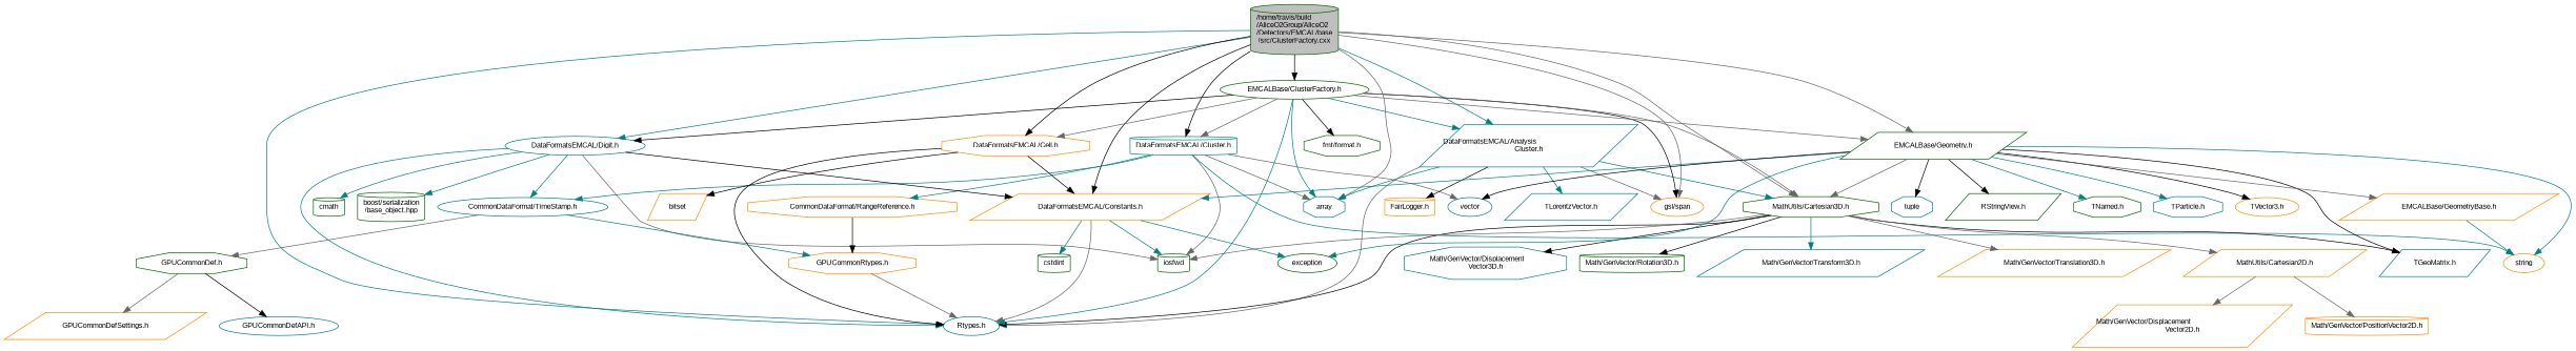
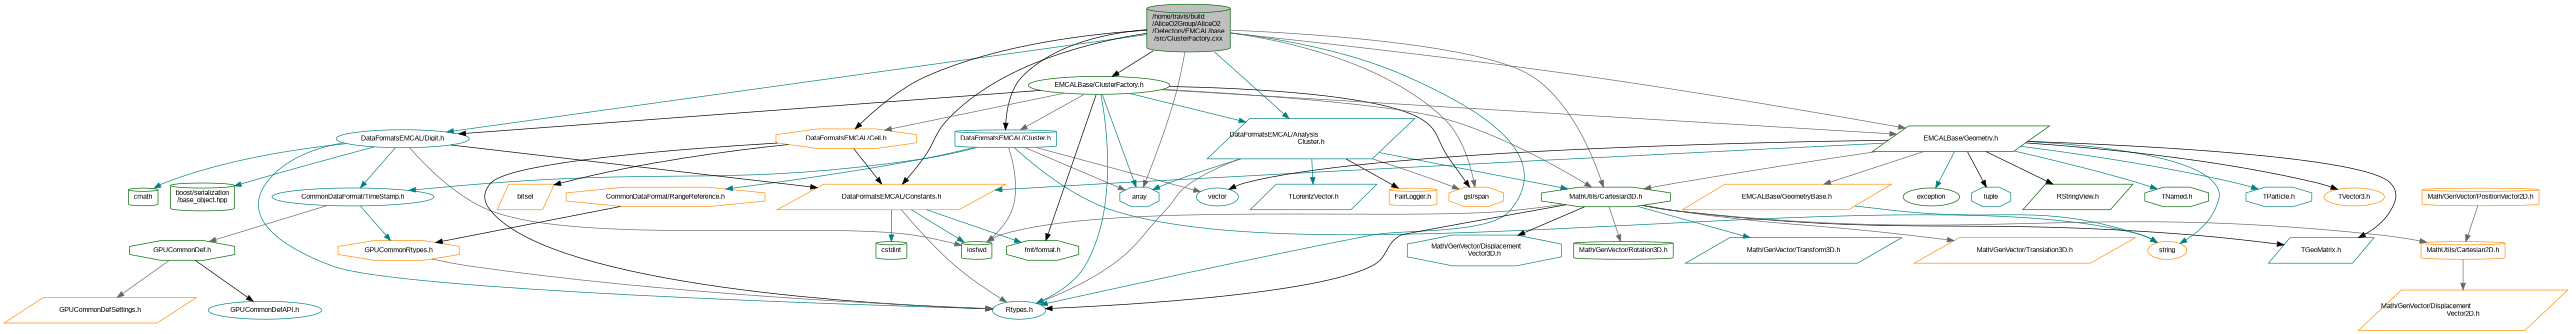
  digraph {
    fontname="Liberation Sans"
    node [color=darkorange fontname="Liberation Sans" fontsize=10 shape=parallelogram]
    edge [color=teal fontname="Liberation Sans" fontsize=10 labelfontname=Helvetica labelfontsize=10 style=solid]
    n1 [color=darkgreen fillcolor=grey75 fontcolor=black height=0.2 label="/home/travis/build\l/AliceO2Group/AliceO2\l/Detectors/EMCAL/base\l/src/ClusterFactory.cxx" shape=cylinder style=filled width=0.4]
    n2 [color=teal height=0.2 label=array shape=octagon width=0.4]
-   n3 [height=0.2 label="gsl/span" shape=ellipse width=0.4]
+   n3 [height=0.2 label="gsl/span" shape=octagon width=0.4]
    n4 [color=teal height=0.2 label="Rtypes.h" shape=ellipse width=0.4]
    n5 [color=teal height=0.2 label="DataFormatsEMCAL/Cluster.h" shape=cylinder width=0.4]
    n6 [color=teal height=0.2 label="DataFormatsEMCAL/Digit.h" shape=ellipse width=0.4]
    n7 [height=0.2 label="DataFormatsEMCAL/Constants.h" width=0.4]
    n8 [height=0.2 label="DataFormatsEMCAL/Cell.h" shape=octagon width=0.4]
    n9 [color=teal height=0.2 label="DataFormatsEMCAL/Analysis\lCluster.h" width=0.4]
    n10 [color=darkgreen height=0.2 label="MathUtils/Cartesian3D.h" shape=octagon width=0.4]
    n11 [color=darkgreen height=0.2 label="EMCALBase/Geometry.h" width=0.4]
    n12 [color=darkgreen height=0.2 label="EMCALBase/ClusterFactory.h" shape=ellipse width=0.4]
    n13 [color=darkgreen height=0.2 label=iosfwd shape=cylinder width=0.4]
    n14 [height=0.2 label=string shape=ellipse width=0.4]
    n15 [color=teal height=0.2 label=vector shape=ellipse width=0.4]
    n16 [color=teal height=0.2 label="CommonDataFormat/TimeStamp.h" shape=ellipse width=0.4]
    n17 [height=0.2 label="CommonDataFormat/RangeReference.h" shape=octagon width=0.4]
    n18 [color=darkgreen height=0.2 label=cmath shape=cylinder width=0.4]
    n19 [color=darkgreen height=0.2 label="boost/serialization\l/base_object.hpp" shape=cylinder width=0.4]
    n20 [color=darkgreen height=0.2 label=exception shape=ellipse width=0.4]
    n21 [color=darkgreen height=0.2 label=cstdint shape=cylinder width=0.4]
    n22 [height=0.2 label=bitset width=0.4]
    n23 [height=0.2 label="FairLogger.h" shape=cylinder width=0.4]
    n24 [color=teal height=0.2 label="TLorentzVector.h" width=0.4]
    n25 [color=teal height=0.2 label="Math/GenVector/Displacement\lVector3D.h" shape=octagon width=0.4]
    n26 [color=darkgreen height=0.2 label="Math/GenVector/Rotation3D.h" shape=cylinder width=0.4]
    n27 [color=teal height=0.2 label="Math/GenVector/Transform3D.h" width=0.4]
    n28 [height=0.2 label="Math/GenVector/Translation3D.h" width=0.4]
    n29 [color=teal height=0.2 label="TGeoMatrix.h" width=0.4]
-   n30 [height=0.2 label="MathUtils/Cartesian2D.h" width=0.4]
+   n30 [height=0.2 label="MathUtils/Cartesian2D.h" shape=cylinder width=0.4]
    n31 [color=teal height=0.2 label=tuple shape=octagon width=0.4]
    n32 [color=darkgreen height=0.2 label="RStringView.h" width=0.4]
    n33 [color=darkgreen height=0.2 label="TNamed.h" shape=octagon width=0.4]
    n34 [color=teal height=0.2 label="TParticle.h" shape=octagon width=0.4]
    n35 [height=0.2 label="TVector3.h" shape=ellipse width=0.4]
    n36 [height=0.2 label="EMCALBase/GeometryBase.h" width=0.4]
    n37 [color=darkgreen height=0.2 label="fmt/format.h" shape=octagon width=0.4]
    n38 [height=0.2 label="GPUCommonRtypes.h" shape=octagon width=0.4]
    n39 [color=darkgreen height=0.2 label="GPUCommonDef.h" shape=octagon width=0.4]
    n40 [height=0.2 label="GPUCommonDefSettings.h" width=0.4]
    n41 [color=teal height=0.2 label="GPUCommonDefAPI.h" shape=ellipse width=0.4]
    n42 [height=0.2 label="Math/GenVector/Displacement\lVector2D.h" width=0.4]
    n43 [height=0.2 label="Math/GenVector/PositionVector2D.h" shape=cylinder width=0.4]
    n1 -> n2 [color=gray40]
    n1 -> n3 [color=gray40]
    n1 -> n4
    n1 -> n5 [color=black]
    n1 -> n6
    n1 -> n7 [color=black]
    n1 -> n8 [color=black]
    n1 -> n9
    n1 -> n10 [color=gray40]
    n1 -> n11 [color=gray40]
    n1 -> n12 [color=black]
    n5 -> n2 [color=gray40]
    n5 -> n13 [color=gray40]
    n5 -> n14
    n5 -> n15 [color=gray40]
    n5 -> n16
    n5 -> n17
    n6 -> n4
    n6 -> n7 [color=black]
    n6 -> n13 [color=gray40]
    n6 -> n16
    n6 -> n18
    n6 -> n19
    n7 -> n4 [color=gray40]
    n7 -> n13
-   n7 -> n20
+   n7 -> n37
    n7 -> n21
    n8 -> n4 [color=black]
    n8 -> n7 [color=black]
    n8 -> n22 [color=black]
    n9 -> n2
    n9 -> n3 [color=gray40]
    n9 -> n4 [color=gray40]
    n9 -> n10
    n9 -> n23 [color=black]
    n9 -> n24
    n10 -> n4 [color=black]
    n10 -> n13 [color=gray40]
    n10 -> n25 [color=black]
-   n10 -> n26 [color=black]
+   n10 -> n26 [color=gray40]
    n10 -> n27
    n10 -> n28 [color=gray40]
    n10 -> n29 [color=black]
    n10 -> n30 [color=gray40]
    n11 -> n7
    n11 -> n10 [color=gray40]
    n11 -> n14
    n11 -> n15 [color=black]
    n11 -> n20
    n11 -> n29 [color=black]
    n11 -> n31 [color=black]
    n11 -> n32 [color=black]
    n11 -> n33
    n11 -> n34
    n11 -> n35 [color=black]
    n11 -> n36 [color=gray40]
    n12 -> n2
    n12 -> n3 [color=black]
    n12 -> n4
    n12 -> n5 [color=gray40]
    n12 -> n6 [color=black]
    n12 -> n8 [color=gray40]
    n12 -> n9
    n12 -> n10 [color=gray40]
    n12 -> n11 [color=gray40]
    n12 -> n37 [color=black]
    n16 -> n38
    n16 -> n39 [color=gray40]
    n17 -> n38 [color=black]
    n30 -> n42 [color=gray40]
-   n30 -> n43 [color=gray40]
+   n43 -> n30 [color=gray40]
    n36 -> n14
    n38 -> n4 [color=gray40]
    n39 -> n40 [color=gray40]
    n39 -> n41 [color=black]
  }
